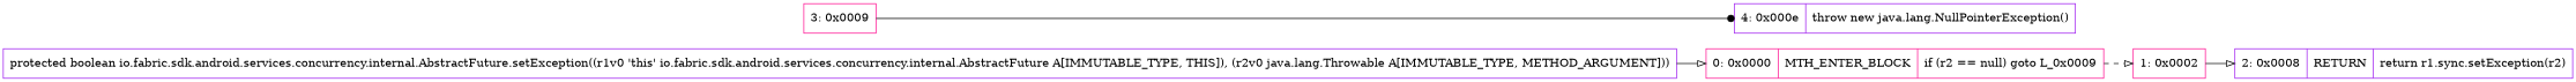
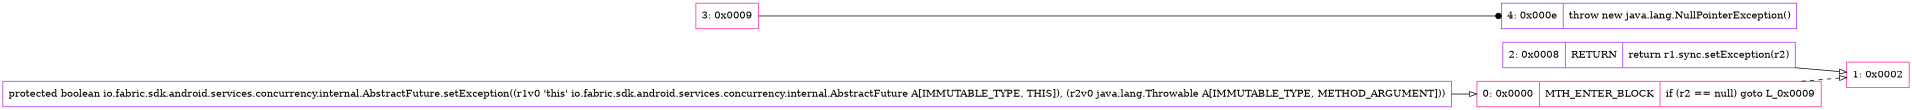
  digraph {
    rankdir=LR
    node [color=deeppink shape=record]
    edge [arrowhead=onormal]
    n1 [label="{0\:\ 0x0000|MTH_ENTER_BLOCK\l|if (r2 == null) goto L_0x0009\l}"]
    n2 [label="{1\:\ 0x0002}"]
    n3 [color=purple label="{2\:\ 0x0008|RETURN\l|return r1.sync.setException(r2)\l}"]
    n4 [label="{3\:\ 0x0009}"]
    n5 [color=purple label="{4\:\ 0x000e|throw new java.lang.NullPointerException()\l}"]
    n6 [color=purple label="{protected boolean io.fabric.sdk.android.services.concurrency.internal.AbstractFuture.setException((r1v0 'this' io.fabric.sdk.android.services.concurrency.internal.AbstractFuture A[IMMUTABLE_TYPE, THIS]), (r2v0 java.lang.Throwable A[IMMUTABLE_TYPE, METHOD_ARGUMENT])) }"]
    n1 -> n2 [style=dashed]
-   n2 -> n3
+   n3 -> n2
    n4 -> n5 [arrowhead=dot]
    n6 -> n1
  }
